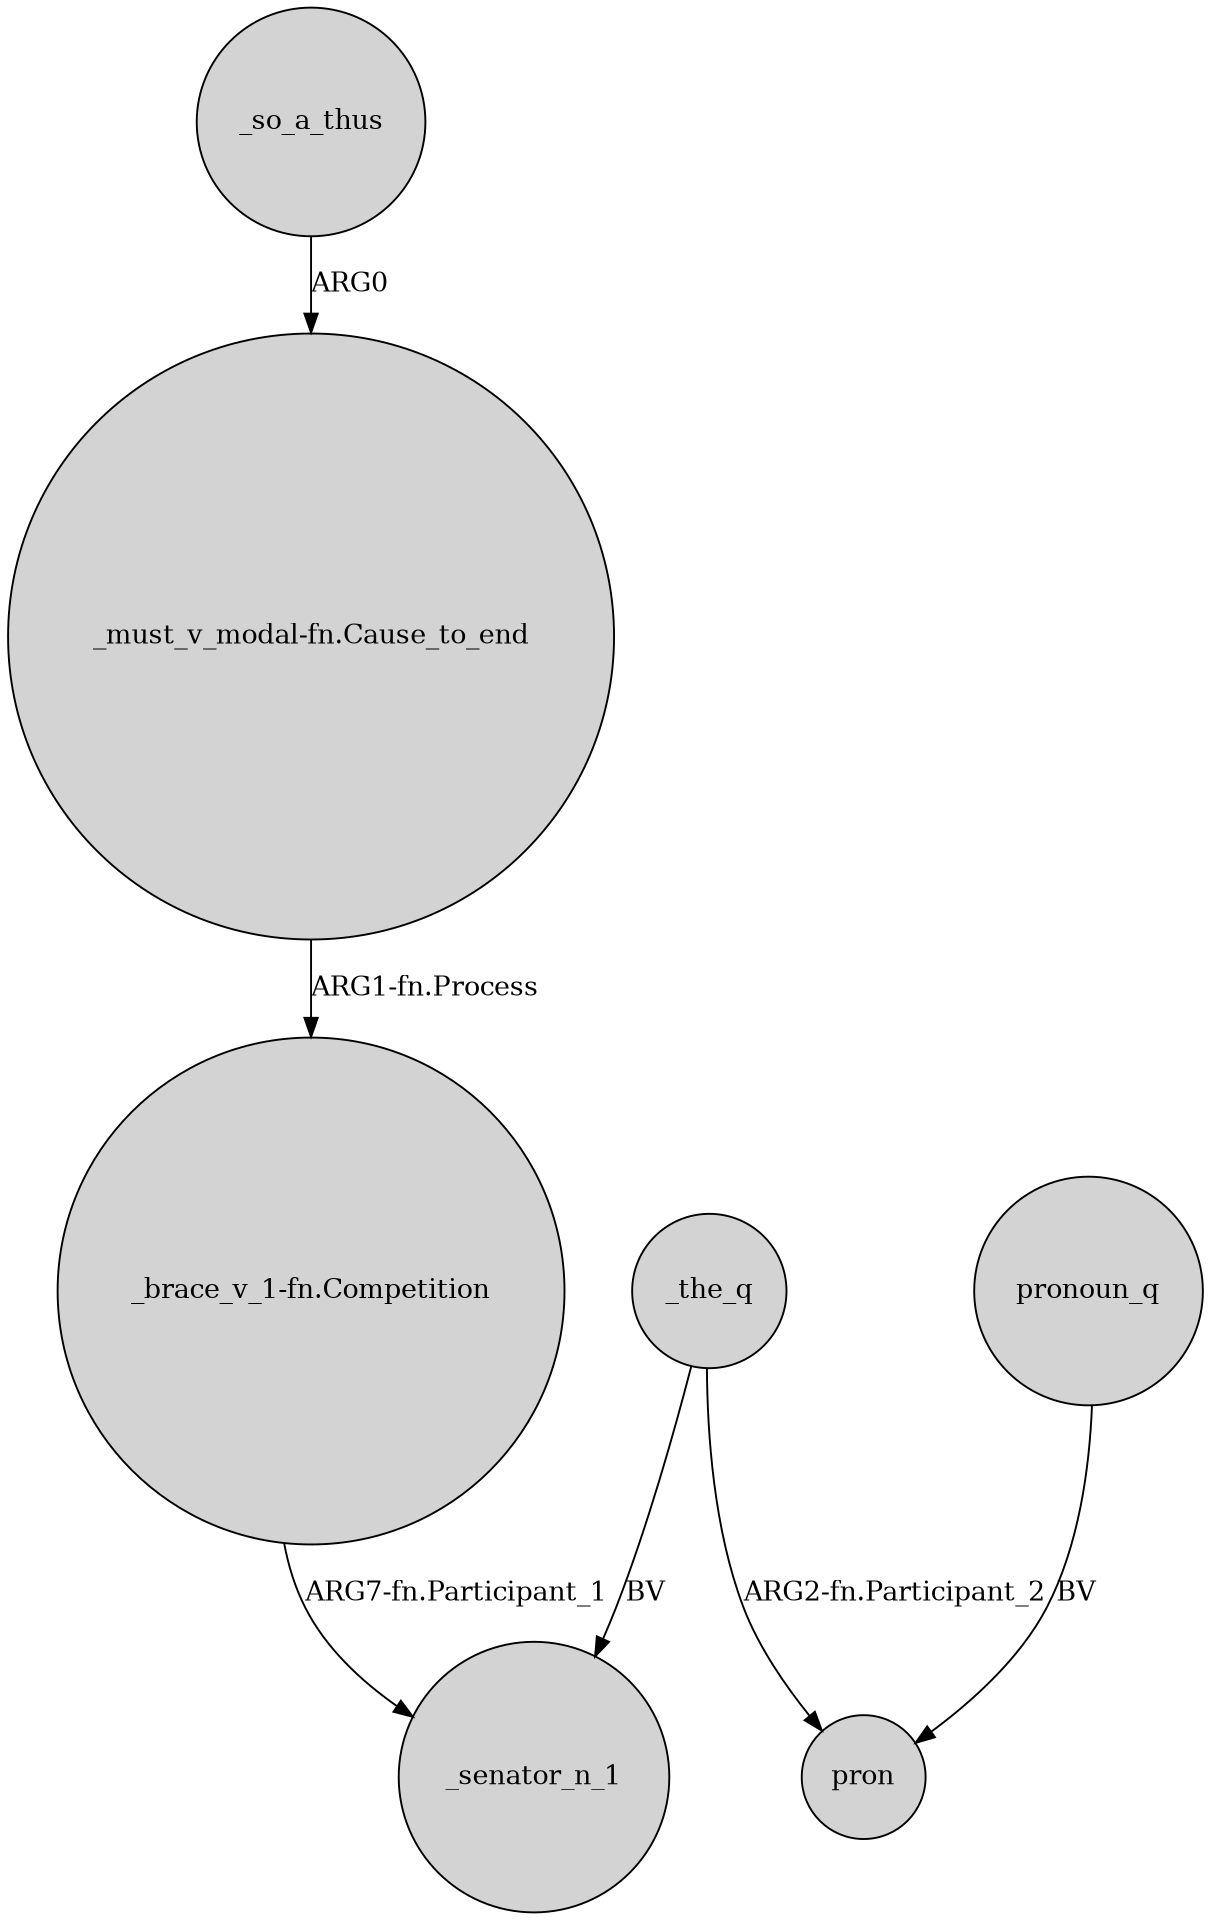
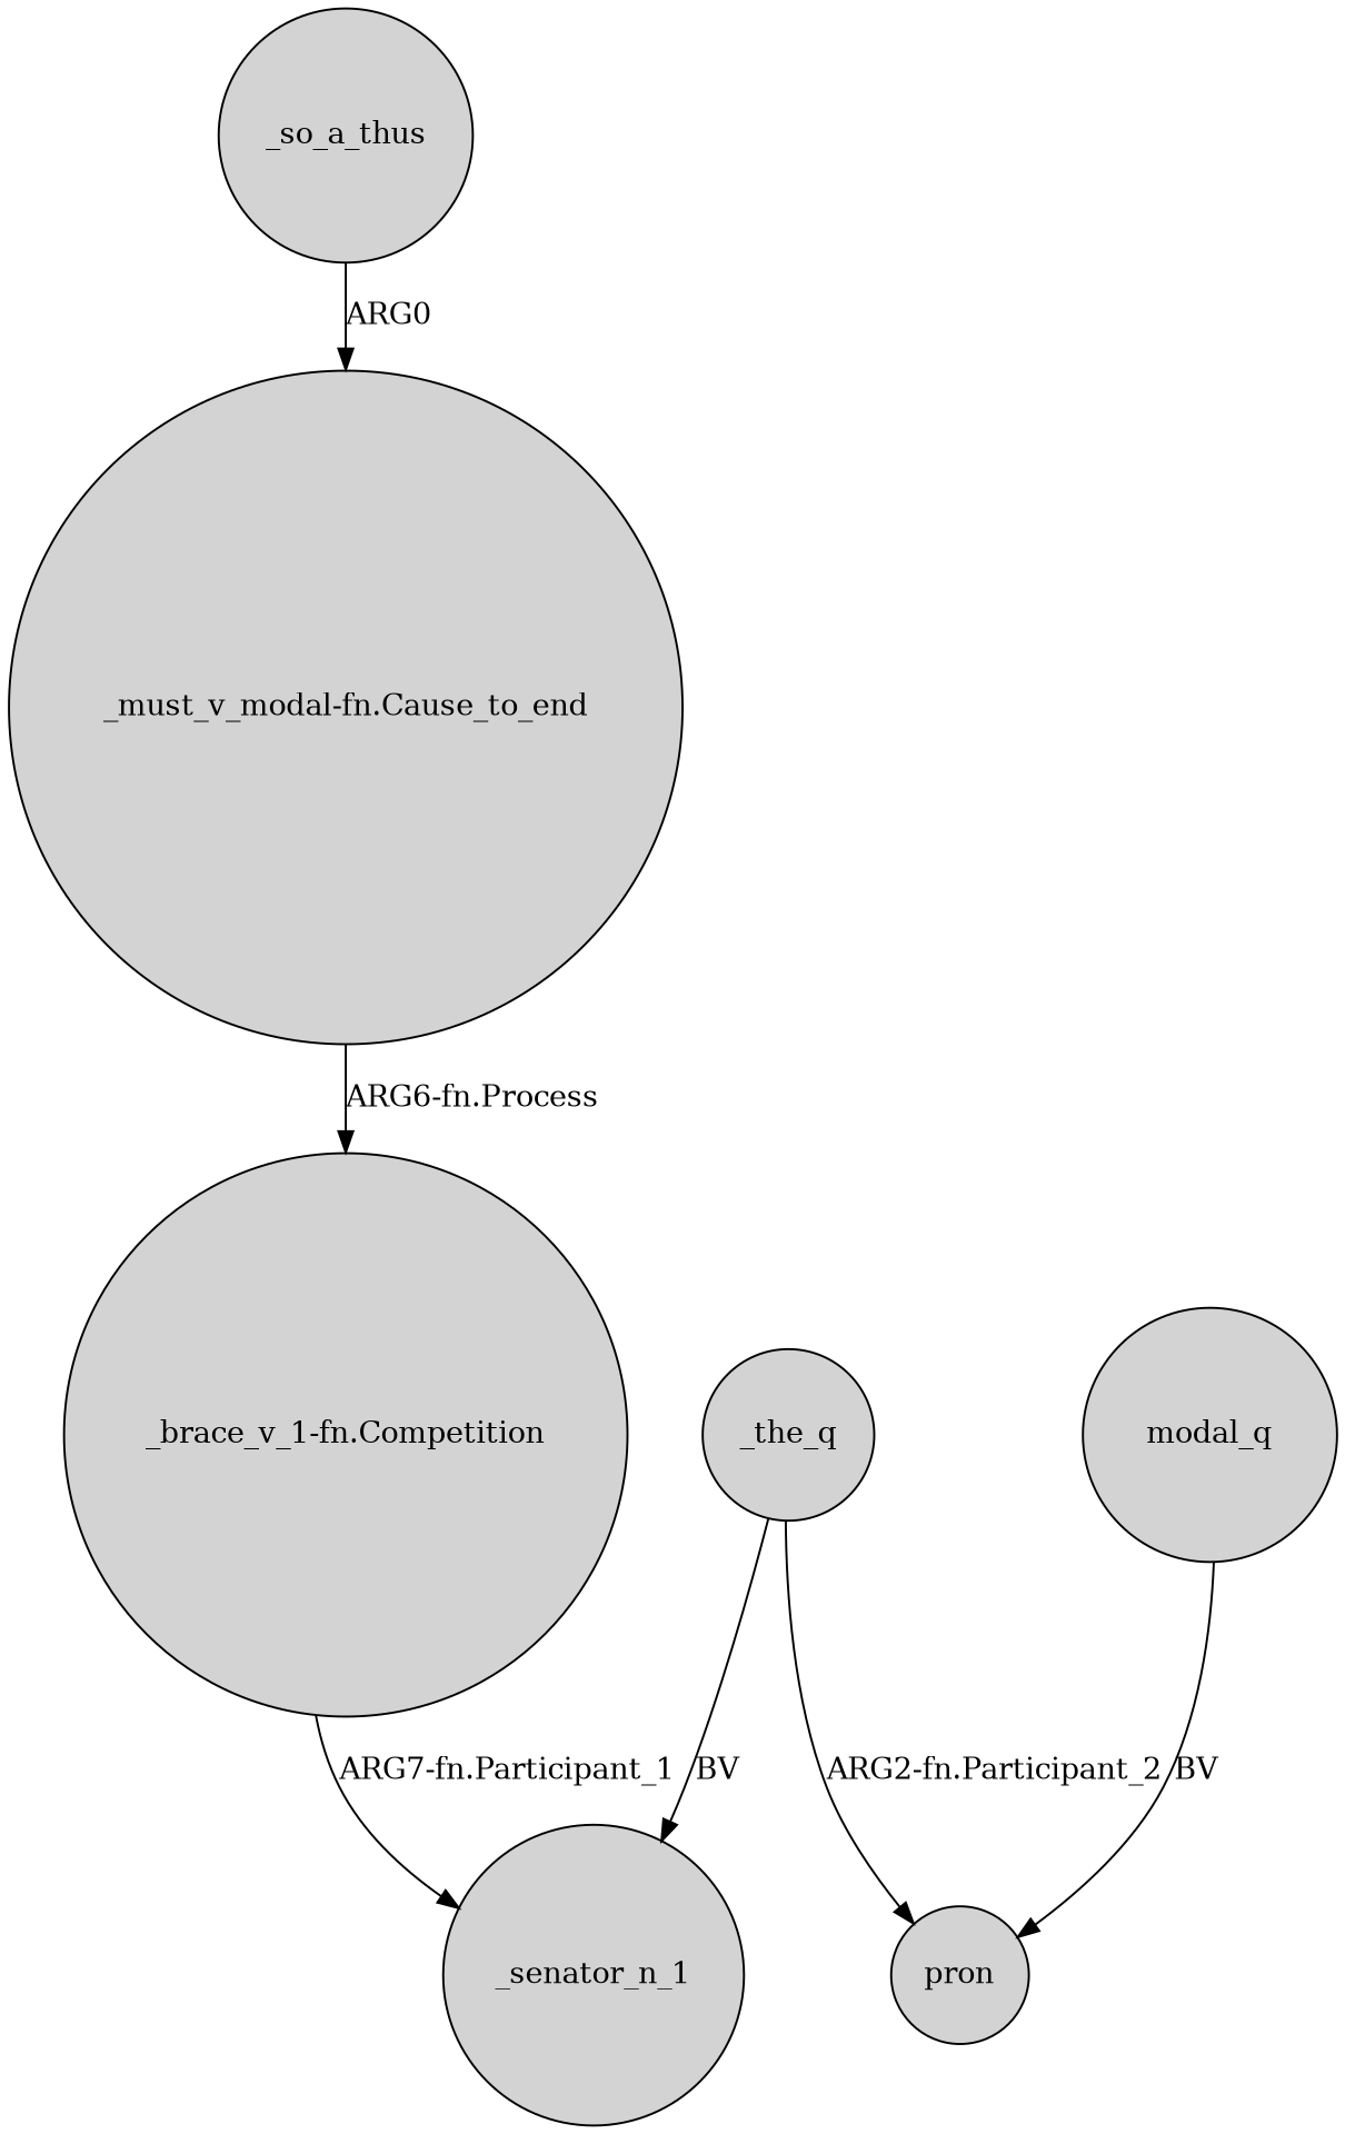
  digraph {
    node [shape=circle style=filled]
    "_must_v_modal-fn.Cause_to_end"
    "_brace_v_1-fn.Competition"
    _senator_n_1
    _so_a_thus
    _the_q
    pron
-   pronoun_q
-   "_must_v_modal-fn.Cause_to_end" -> "_brace_v_1-fn.Competition" [label="ARG1-fn.Process"]
+   pronoun_q [label=modal_q]
+   "_must_v_modal-fn.Cause_to_end" -> "_brace_v_1-fn.Competition" [label="ARG6-fn.Process"]
    "_brace_v_1-fn.Competition" -> _senator_n_1 [label="ARG7-fn.Participant_1"]
    _so_a_thus -> "_must_v_modal-fn.Cause_to_end" [label=ARG0]
    _the_q -> _senator_n_1 [label=BV]
    _the_q -> pron [label="ARG2-fn.Participant_2"]
    pronoun_q -> pron [label=BV]
  }
